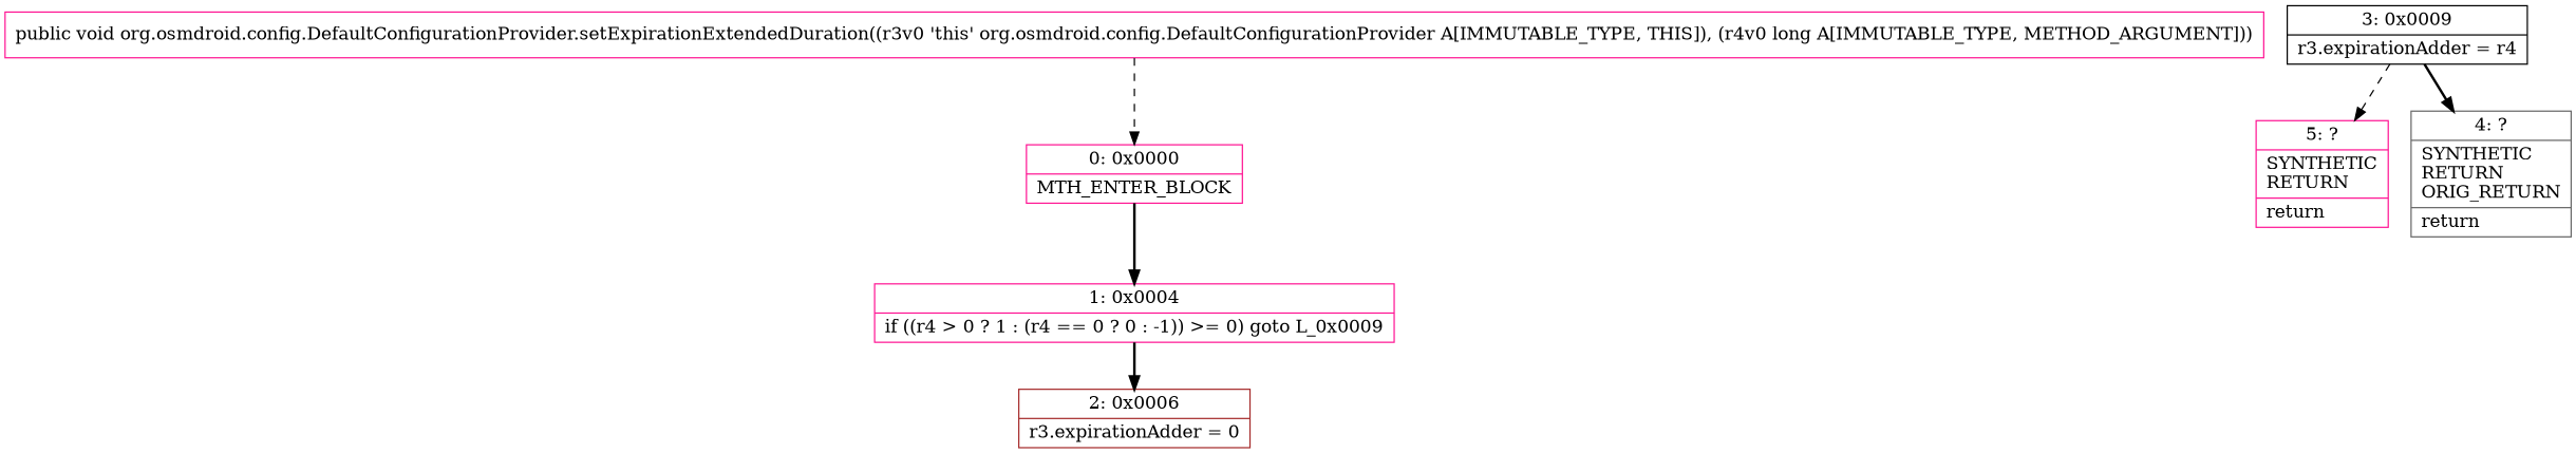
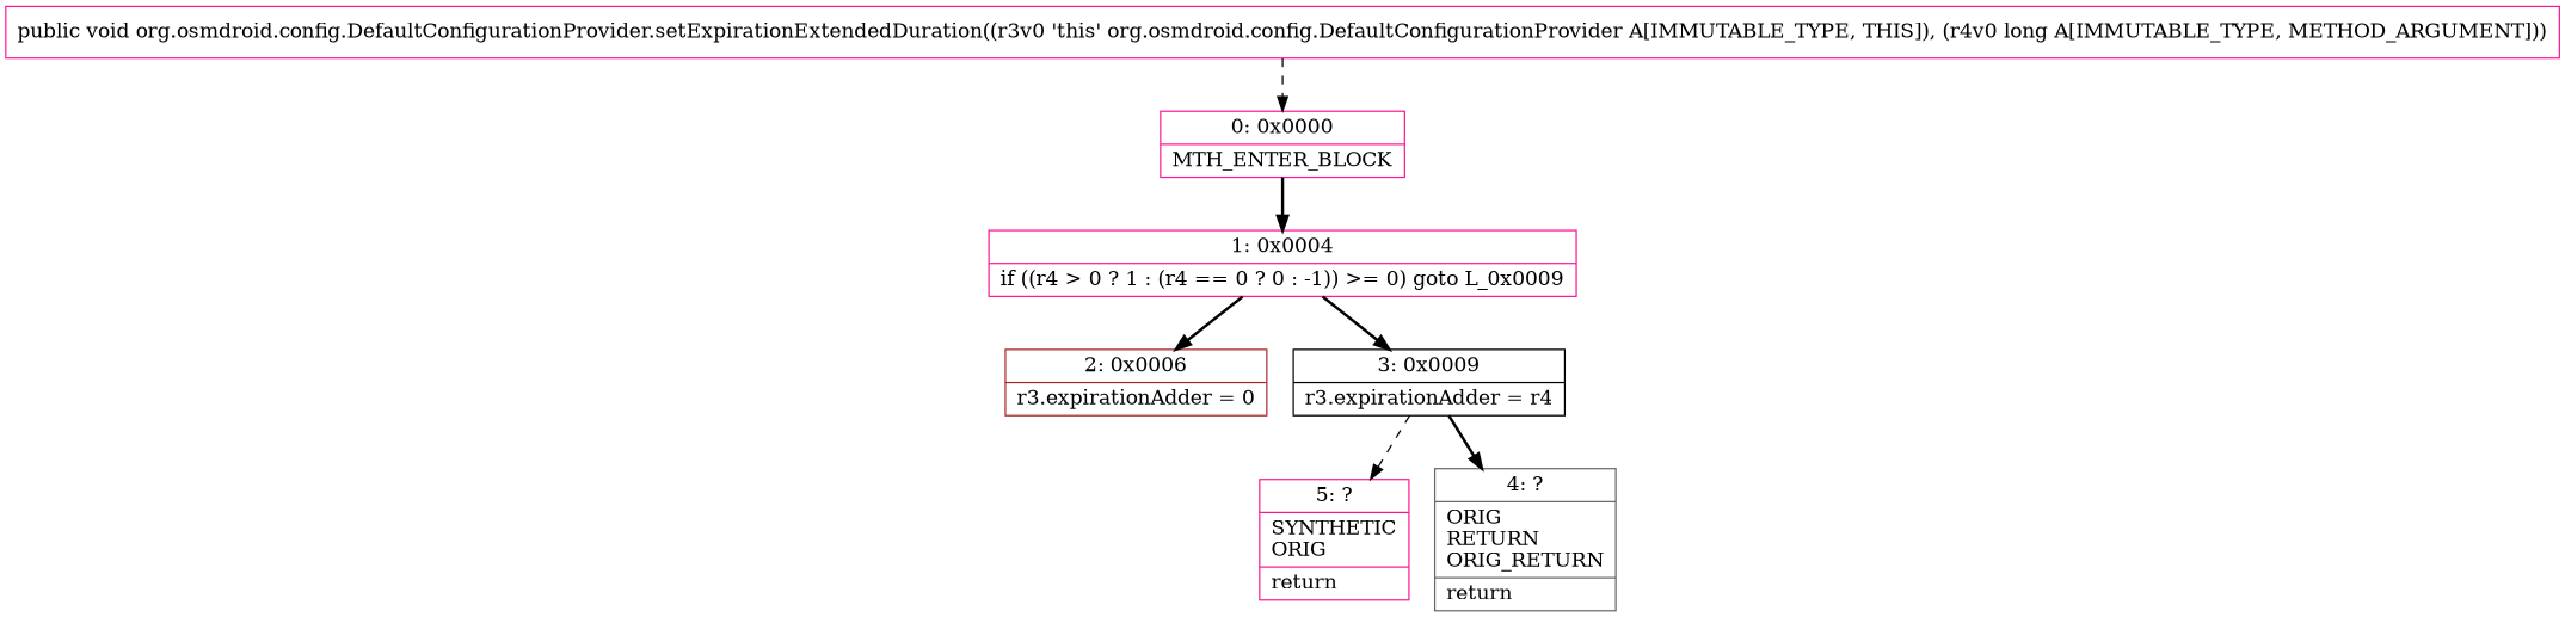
  digraph {
    node [color=deeppink shape=record]
    edge [style=bold]
    n1 [label="{0\:\ 0x0000|MTH_ENTER_BLOCK\l}"]
    n2 [label="{1\:\ 0x0004|if ((r4 \> 0 ? 1 : (r4 == 0 ? 0 : \-1)) \>= 0) goto L_0x0009\l}"]
    n3 [color=brown label="{2\:\ 0x0006|r3.expirationAdder = 0\l}"]
    n4 [color=black label="{3\:\ 0x0009|r3.expirationAdder = r4\l}"]
-   n5 [label="{5\:\ ?|SYNTHETIC\lRETURN\l|return\l}"]
-   n6 [color=gray40 label="{4\:\ ?|SYNTHETIC\lRETURN\lORIG_RETURN\l|return\l}"]
+   n5 [label="{5\:\ ?|SYNTHETIC\lORIG\l|return\l}"]
+   n6 [color=gray40 label="{4\:\ ?|ORIG\lRETURN\lORIG_RETURN\l|return\l}"]
    n7 [label="{public void org.osmdroid.config.DefaultConfigurationProvider.setExpirationExtendedDuration((r3v0 'this' org.osmdroid.config.DefaultConfigurationProvider A[IMMUTABLE_TYPE, THIS]), (r4v0 long A[IMMUTABLE_TYPE, METHOD_ARGUMENT])) }"]
    n1 -> n2
    n2 -> n3
+   n2 -> n4
    n4 -> n5 [style=dashed]
    n4 -> n6
    n7 -> n1 [style=dashed]
  }
